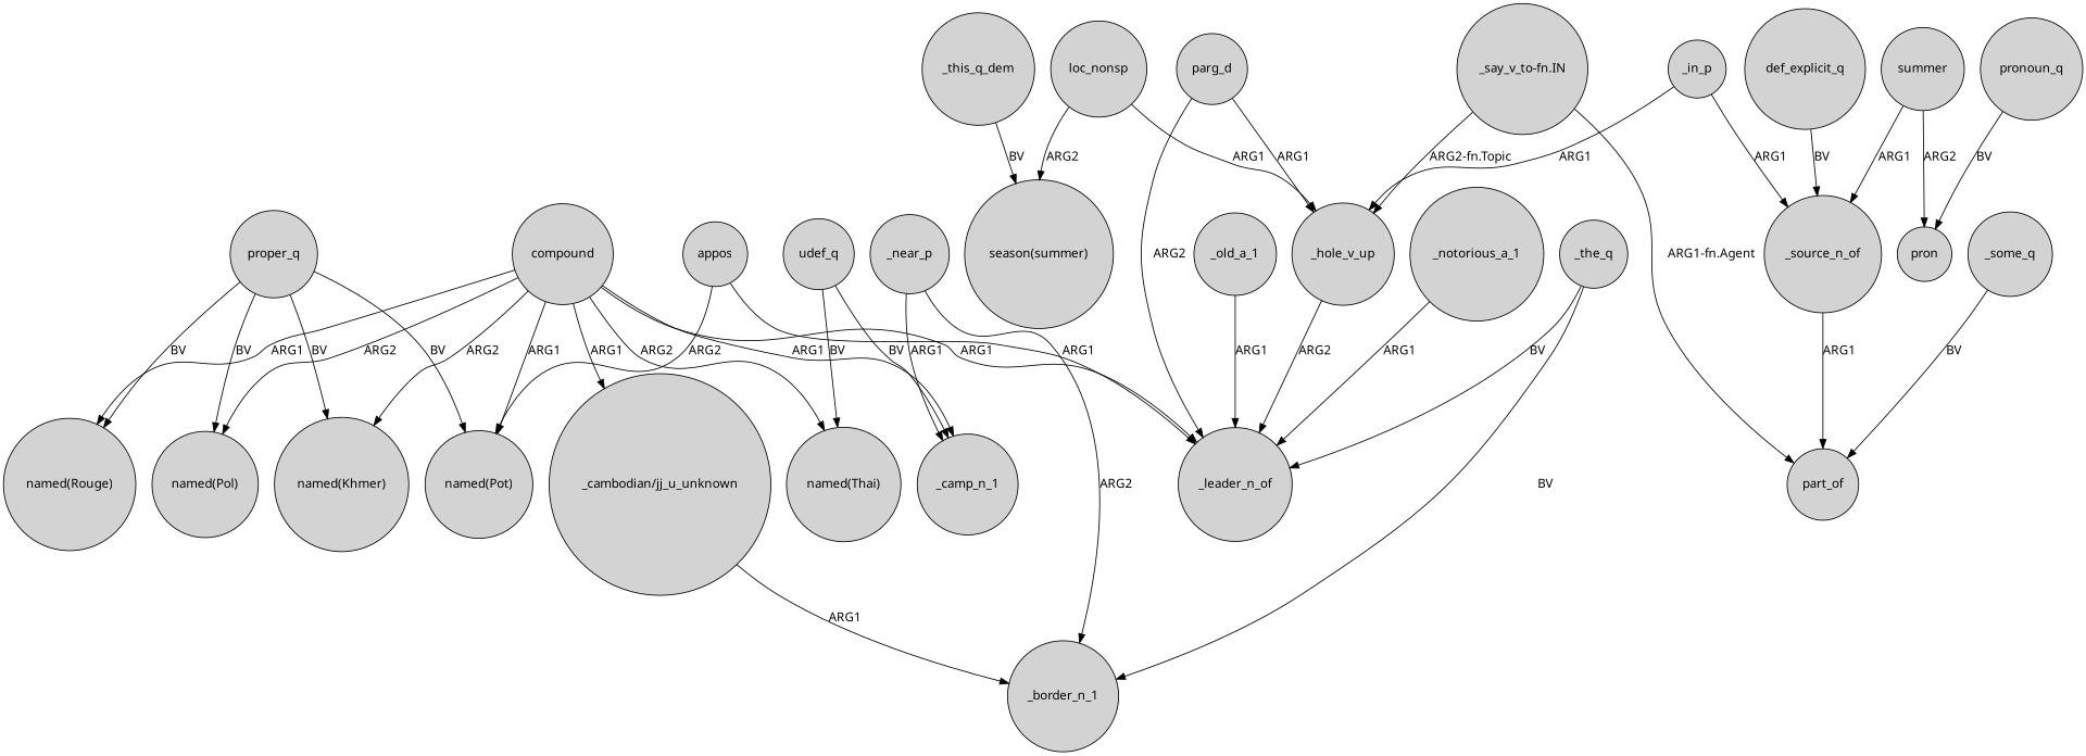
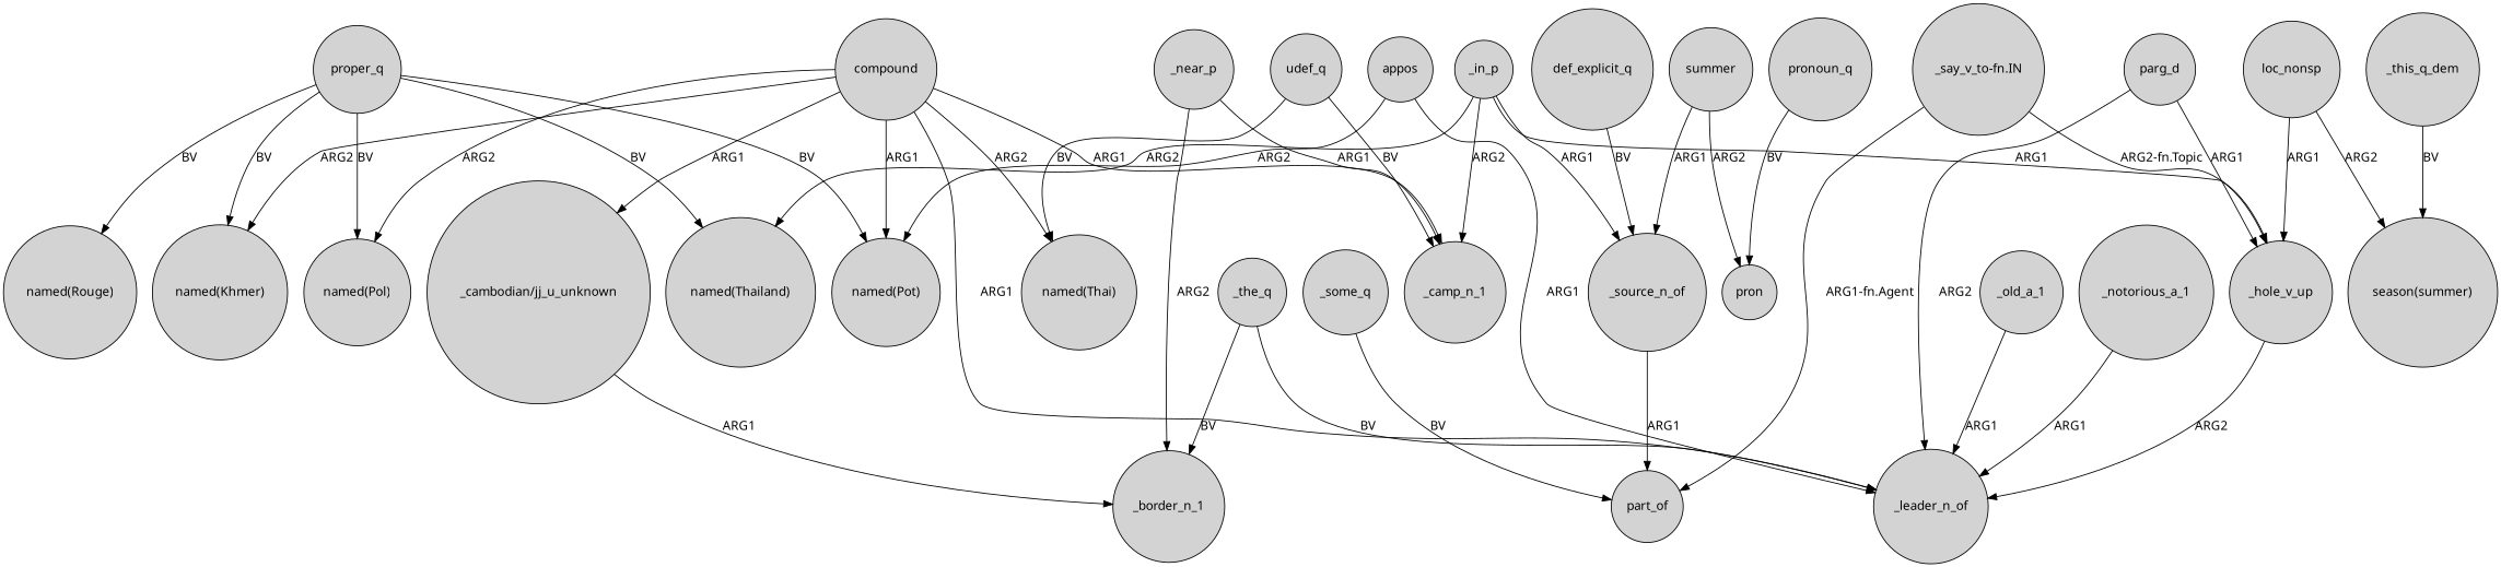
  digraph {
    fontname="Noto Sans"
    node [fontname="Noto Sans" shape=circle style=filled]
    edge [fontname="Noto Sans"]
    compound
    "named(Pol)"
    _leader_n_of
    _camp_n_1
    "named(Khmer)"
    "_cambodian/jj_u_unknown"
    "named(Thai)"
    "named(Pot)"
    "named(Rouge)"
    _border_n_1
    _notorious_a_1
    _source_n_of
    part_of
    _this_q_dem
    "season(summer)"
    n16 [label=summer]
    pron
    udef_q
    proper_q
+   "named(Thailand)"
    "_say_v_to-fn.IN"
    _hole_v_up
    loc_nonsp
    _old_a_1
    def_explicit_q
    _in_p
    parg_d
    _some_q
    pronoun_q
    _near_p
    appos
    _the_q
    compound -> "named(Pol)" [label=ARG2]
    compound -> _leader_n_of [label=ARG1]
    compound -> _camp_n_1 [label=ARG1]
    compound -> "named(Khmer)" [label=ARG2]
    compound -> "_cambodian/jj_u_unknown" [label=ARG1]
    compound -> "named(Thai)" [label=ARG2]
    compound -> "named(Pot)" [label=ARG1]
-   compound -> "named(Rouge)" [label=ARG1]
    "_cambodian/jj_u_unknown" -> _border_n_1 [label=ARG1]
    _notorious_a_1 -> _leader_n_of [label=ARG1]
    _source_n_of -> part_of [label=ARG1]
    _this_q_dem -> "season(summer)" [label=BV]
    n16 -> _source_n_of [label=ARG1]
    n16 -> pron [label=ARG2]
    udef_q -> _camp_n_1 [label=BV]
    udef_q -> "named(Thai)" [label=BV]
    proper_q -> "named(Pol)" [label=BV]
    proper_q -> "named(Khmer)" [label=BV]
    proper_q -> "named(Pot)" [label=BV]
    proper_q -> "named(Rouge)" [label=BV]
+   proper_q -> "named(Thailand)" [label=BV]
    "_say_v_to-fn.IN" -> part_of [label="ARG1-fn.Agent"]
    "_say_v_to-fn.IN" -> _hole_v_up [label="ARG2-fn.Topic"]
    _hole_v_up -> _leader_n_of [label=ARG2]
    loc_nonsp -> "season(summer)" [label=ARG2]
    loc_nonsp -> _hole_v_up [label=ARG1]
    _old_a_1 -> _leader_n_of [label=ARG1]
    def_explicit_q -> _source_n_of [label=BV]
+   _in_p -> _camp_n_1 [label=ARG2]
    _in_p -> _source_n_of [label=ARG1]
+   _in_p -> "named(Thailand)" [label=ARG2]
    _in_p -> _hole_v_up [label=ARG1]
    parg_d -> _leader_n_of [label=ARG2]
    parg_d -> _hole_v_up [label=ARG1]
    _some_q -> part_of [label=BV]
    pronoun_q -> pron [label=BV]
    _near_p -> _camp_n_1 [label=ARG1]
    _near_p -> _border_n_1 [label=ARG2]
    appos -> _leader_n_of [label=ARG1]
    appos -> "named(Pot)" [label=ARG2]
    _the_q -> _leader_n_of [label=BV]
    _the_q -> _border_n_1 [label=BV]
  }
